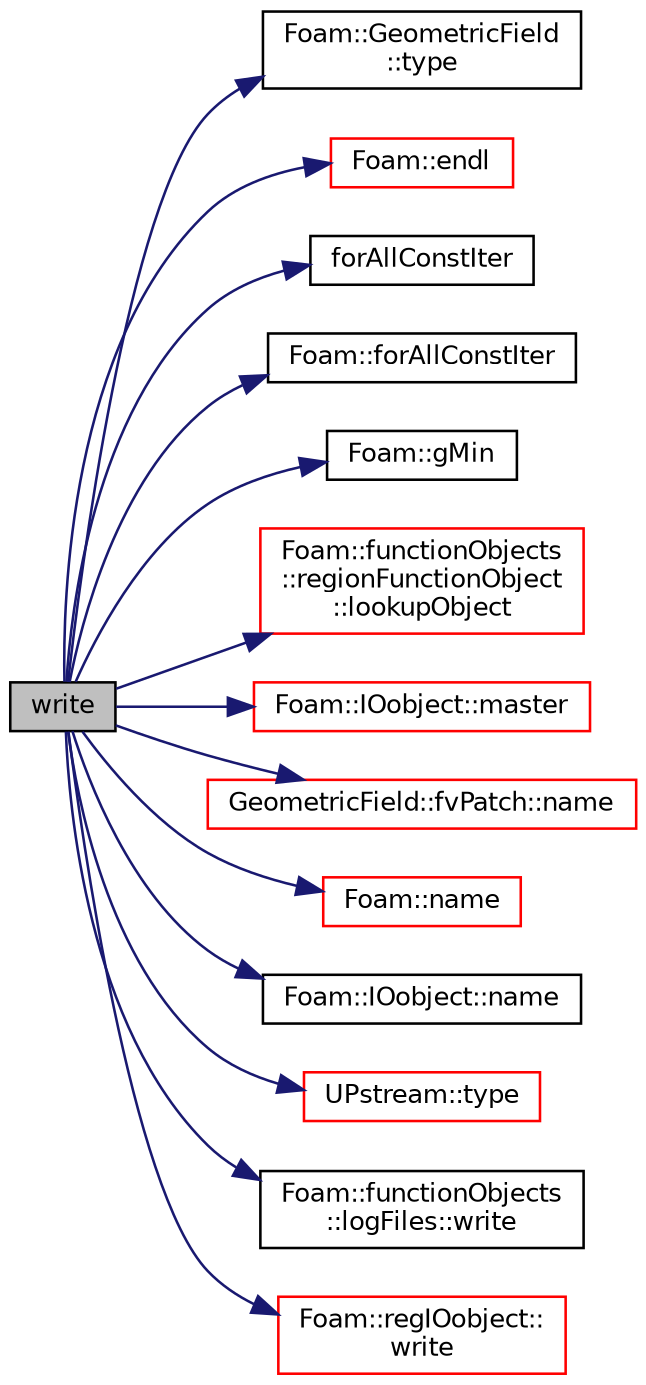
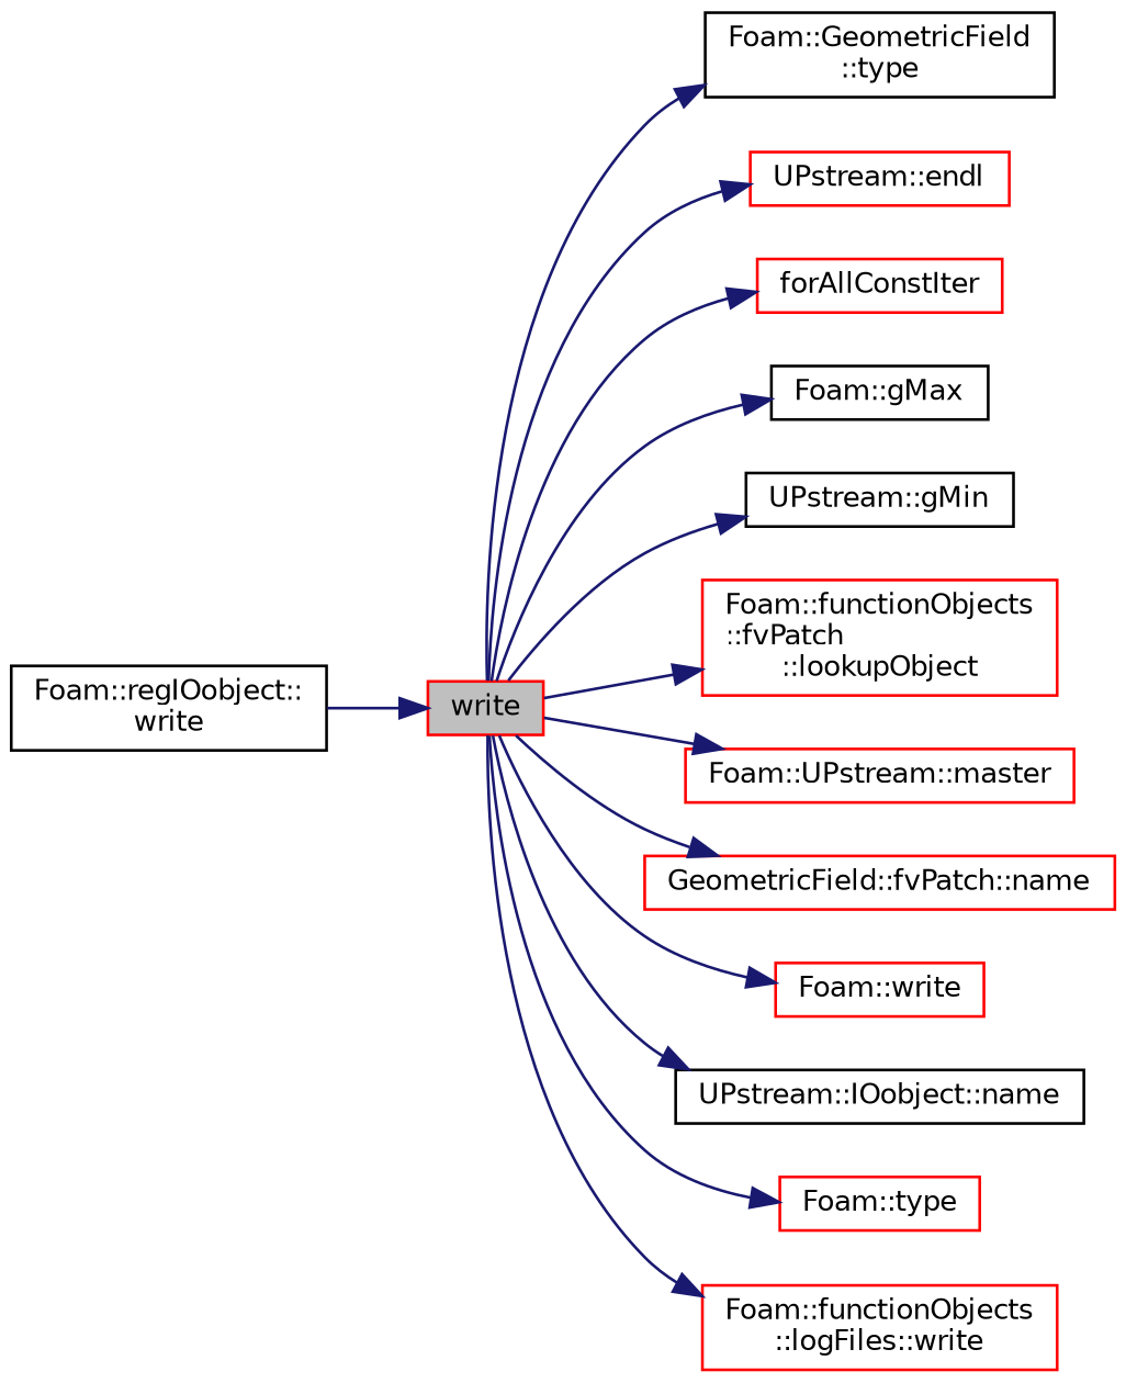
  digraph {
    rankdir=LR
    node [color=red fontname=Helvetica fontsize=10 shape=record]
    edge [color=midnightblue fontname=Helvetica fontsize=10 labelfontname=Helvetica labelfontsize=10 style=solid]
-   n1 [color=black fillcolor=grey75 fontcolor=black height=0.2 label=write style=filled width=0.4]
+   n1 [fillcolor=grey75 fontcolor=black height=0.2 label=write style=filled width=0.4]
    n2 [color=black height=0.2 label="Foam::GeometricField\l::type" width=0.4]
-   n3 [height=0.2 label="Foam::endl" width=0.4]
-   n4 [color=black height=0.2 label=forAllConstIter width=0.4]
-   n5 [color=black height=0.2 label="Foam::forAllConstIter" width=0.4]
-   n6 [color=black height=0.2 label="Foam::gMin" width=0.4]
-   n7 [height=0.2 label="Foam::functionObjects\l::regionFunctionObject\l::lookupObject" width=0.4]
-   n8 [height=0.2 label="Foam::IOobject::master" width=0.4]
+   n3 [height=0.2 label="UPstream::endl" width=0.4]
+   n4 [height=0.2 label=forAllConstIter width=0.4]
+   n5 [color=black height=0.2 label="Foam::gMax" width=0.4]
+   n6 [color=black height=0.2 label="UPstream::gMin" width=0.4]
+   n7 [height=0.2 label="Foam::functionObjects\l::fvPatch\l::lookupObject" width=0.4]
+   n8 [height=0.2 label="Foam::UPstream::master" width=0.4]
    n9 [height=0.2 label="GeometricField::fvPatch::name" width=0.4]
-   n10 [height=0.2 label="Foam::name" width=0.4]
-   n11 [color=black height=0.2 label="Foam::IOobject::name" width=0.4]
-   n12 [height=0.2 label="UPstream::type" width=0.4]
-   n13 [color=black height=0.2 label="Foam::functionObjects\l::logFiles::write" width=0.4]
-   n14 [height=0.2 label="Foam::regIOobject::\lwrite" width=0.4]
+   n10 [height=0.2 label="Foam::write" width=0.4]
+   n11 [color=black height=0.2 label="UPstream::IOobject::name" width=0.4]
+   n12 [height=0.2 label="Foam::type" width=0.4]
+   n13 [height=0.2 label="Foam::functionObjects\l::logFiles::write" width=0.4]
+   n14 [color=black height=0.2 label="Foam::regIOobject::\lwrite" width=0.4]
    n1 -> n2
    n1 -> n3
    n1 -> n4
    n1 -> n5
    n1 -> n6
    n1 -> n7
    n1 -> n8
    n1 -> n9
    n1 -> n10
    n1 -> n11
    n1 -> n12
    n1 -> n13
-   n1 -> n14
+   n14 -> n1
  }
